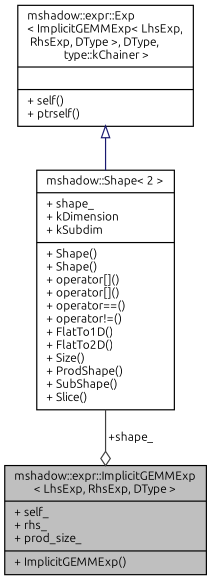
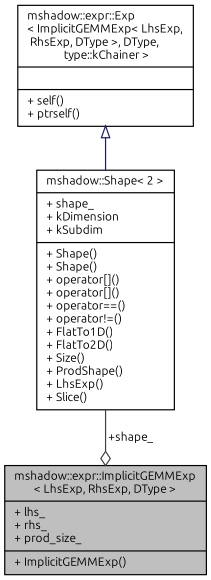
  digraph {
    fontname=Ubuntu
    node [color=black fillcolor=white fontname=Ubuntu fontsize=10 shape=record style=filled]
    edge [fontname=Ubuntu fontsize=10 labelfontname=Helvetica labelfontsize=10 style=solid]
-   n1 [fillcolor=grey75 fontcolor=black height=0.2 label="{mshadow::expr::ImplicitGEMMExp\l\< LhsExp, RhsExp, DType \>\n|+ self_\l+ rhs_\l+ prod_size_\l|+ ImplicitGEMMExp()\l}" width=0.4]
+   n1 [fillcolor=grey75 fontcolor=black height=0.2 label="{mshadow::expr::ImplicitGEMMExp\l\< LhsExp, RhsExp, DType \>\n|+ lhs_\l+ rhs_\l+ prod_size_\l|+ ImplicitGEMMExp()\l}" width=0.4]
    n2 [height=0.2 label="{mshadow::expr::Exp\l\< ImplicitGEMMExp\< LhsExp,\l RhsExp, DType \>, DType,\l type::kChainer \>\n||+ self()\l+ ptrself()\l}" width=0.4]
-   n3 [height=0.2 label="{mshadow::Shape\< 2 \>\n|+ shape_\l+ kDimension\l+ kSubdim\l|+ Shape()\l+ Shape()\l+ operator[]()\l+ operator[]()\l+ operator==()\l+ operator!=()\l+ FlatTo1D()\l+ FlatTo2D()\l+ Size()\l+ ProdShape()\l+ SubShape()\l+ Slice()\l}" width=0.4]
+   n3 [height=0.2 label="{mshadow::Shape\< 2 \>\n|+ shape_\l+ kDimension\l+ kSubdim\l|+ Shape()\l+ Shape()\l+ operator[]()\l+ operator[]()\l+ operator==()\l+ operator!=()\l+ FlatTo1D()\l+ FlatTo2D()\l+ Size()\l+ ProdShape()\l+ LhsExp()\l+ Slice()\l}" width=0.4]
    n2 -> n3 [arrowtail=onormal color=midnightblue dir=back]
    n3 -> n1 [arrowhead=odiamond color=grey25 label=" +shape_"]
  }
